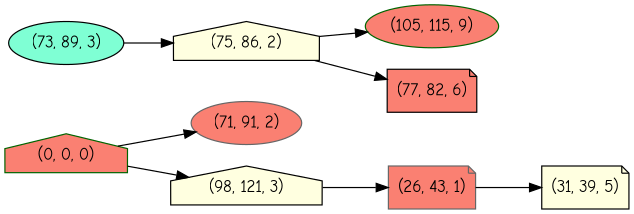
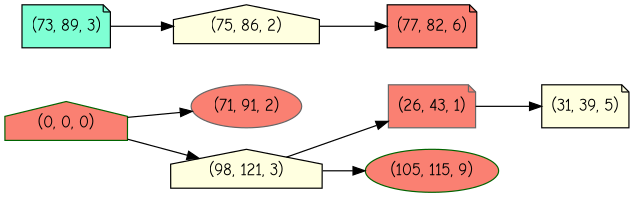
  digraph {
    fontname="Comic Neue"
    rankdir=LR
    node [color=black fillcolor=salmon fontname="Comic Neue" shape=house style=filled]
    edge [fontname="Comic Neue"]
    "(0, 0, 0)" [color=darkgreen]
    "(71, 91, 2)" [color=gray40 shape=ellipse]
    "(98, 121, 3)" [fillcolor=lightyellow]
    "(26, 43, 1)" [color=gray40 shape=note]
    "(31, 39, 5)" [fillcolor=lightyellow shape=note]
    "(105, 115, 9)" [color=darkgreen shape=ellipse]
-   "(73, 89, 3)" [fillcolor=aquamarine shape=ellipse]
+   "(73, 89, 3)" [fillcolor=aquamarine shape=note]
    n8 [fillcolor=lightyellow label="(75, 86, 2)"]
    "(77, 82, 6)" [shape=note]
    "(0, 0, 0)" -> "(71, 91, 2)"
    "(0, 0, 0)" -> "(98, 121, 3)"
    "(98, 121, 3)" -> "(26, 43, 1)"
-   n8 -> "(105, 115, 9)"
+   "(98, 121, 3)" -> "(105, 115, 9)"
    "(26, 43, 1)" -> "(31, 39, 5)"
    "(73, 89, 3)" -> n8
    n8 -> "(77, 82, 6)"
  }
